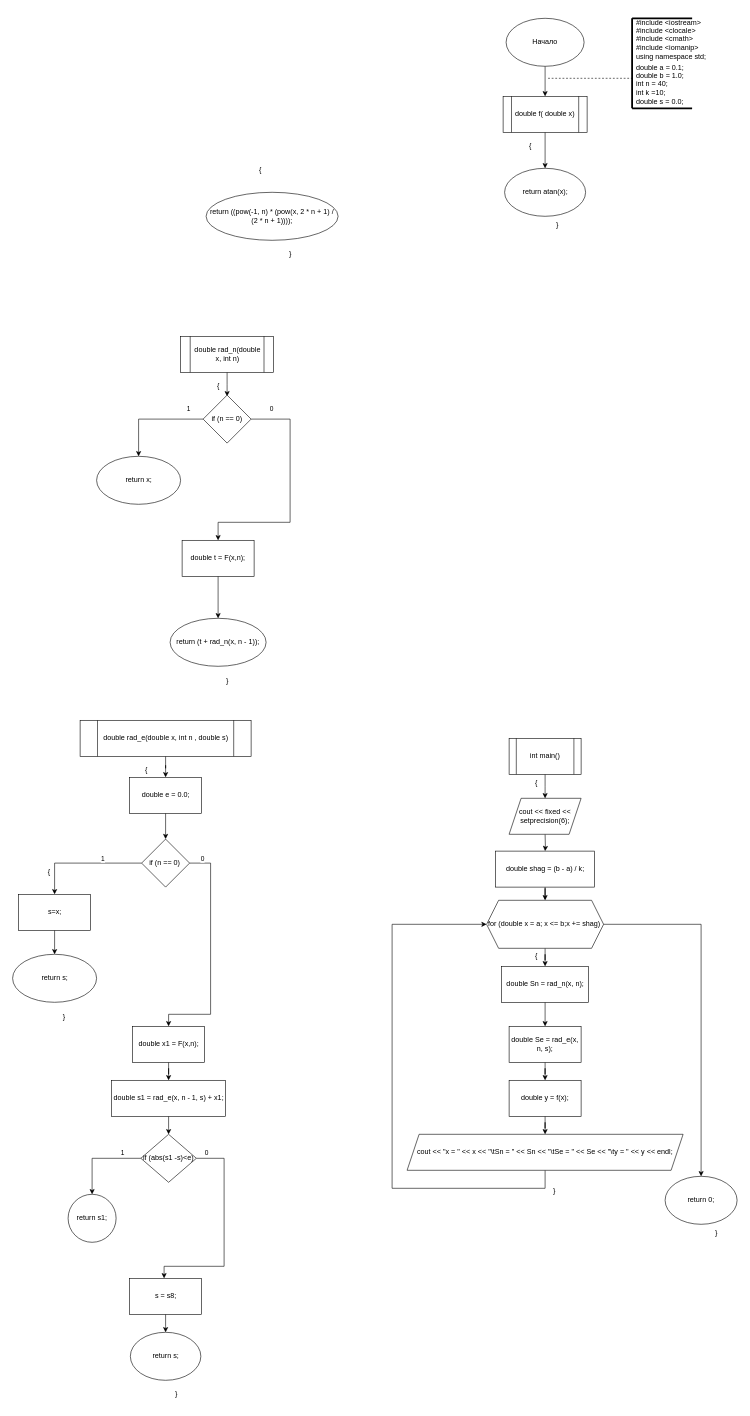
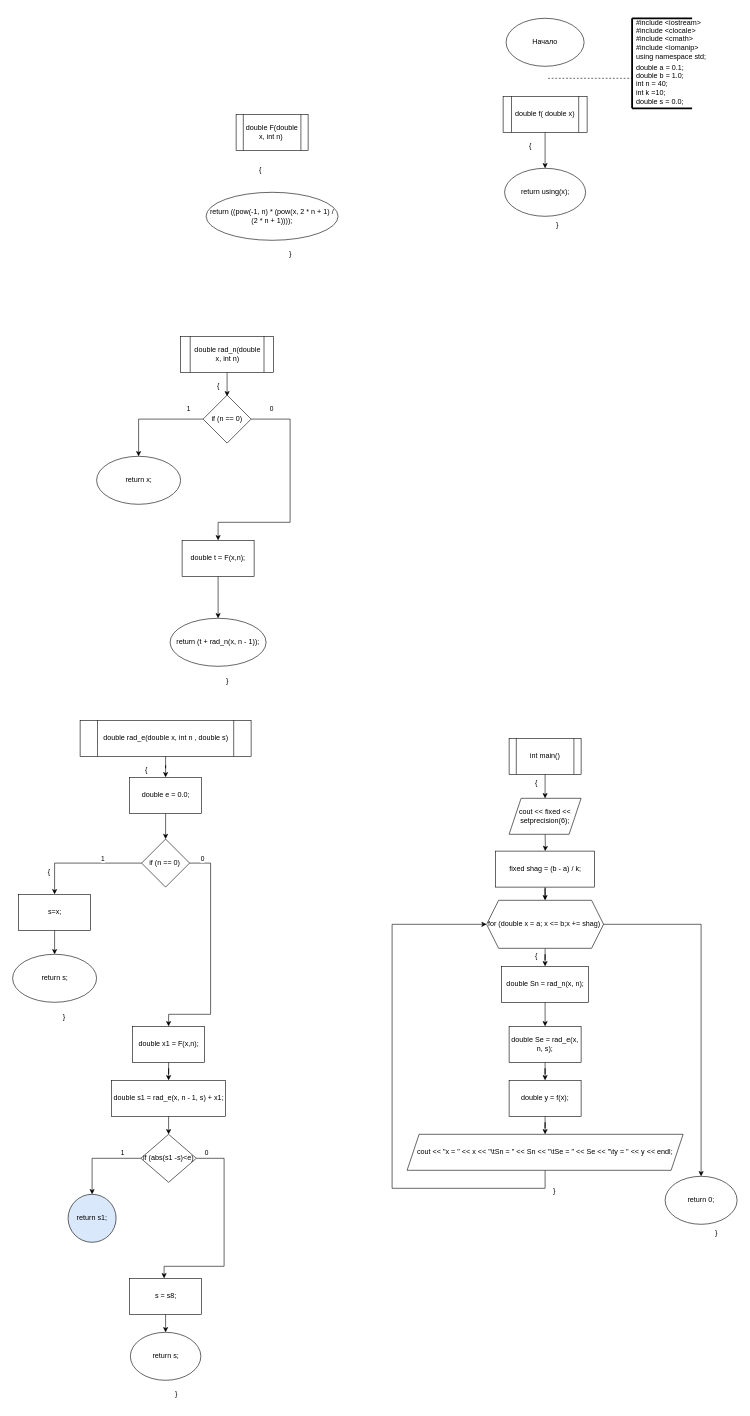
  <mxCell id="0" />
  <mxCell id="1" parent="0" />
- <mxCell id="2" value="" style="edgeStyle=orthogonalEdgeStyle;rounded=0;orthogonalLoop=1;jettySize=auto;html=1;" parent="1" source="3" target="5" edge="1"><mxGeometry relative="1" as="geometry" /></mxCell>
  <mxCell id="3" value="Начало" style="ellipse;whiteSpace=wrap;html=1;" parent="1" vertex="1"><mxGeometry x="843" width="130" height="80" as="geometry" y="30" /></mxCell>
  <mxCell id="4" value="" style="edgeStyle=orthogonalEdgeStyle;rounded=0;orthogonalLoop=1;jettySize=auto;html=1;" parent="1" source="5" target="6" edge="1"><mxGeometry relative="1" as="geometry" /></mxCell>
  <mxCell id="5" value="double f( double x)" style="shape=process;whiteSpace=wrap;html=1;backgroundOutline=1;" parent="1" vertex="1"><mxGeometry x="838" y="160" width="140" height="60" as="geometry" /></mxCell>
- <mxCell id="6" value="return atan(x);" style="ellipse;whiteSpace=wrap;html=1;" parent="1" vertex="1"><mxGeometry x="840.5" y="280" width="135" height="80" as="geometry" /></mxCell>
+ <mxCell id="6" value="return using(x);" style="ellipse;whiteSpace=wrap;html=1;" parent="1" vertex="1"><mxGeometry x="840.5" y="280" width="135" height="80" as="geometry" /></mxCell>
  <mxCell id="7" value="{" style="text;html=1;align=center;verticalAlign=middle;resizable=0;points=[];autosize=1;strokeColor=none;fillColor=none;" parent="1" vertex="1"><mxGeometry x="868" y="228" width="30" height="30" as="geometry" /></mxCell>
  <mxCell id="8" value="}" style="text;html=1;align=center;verticalAlign=middle;resizable=0;points=[];autosize=1;strokeColor=none;fillColor=none;" parent="1" vertex="1"><mxGeometry x="913" y="360" width="30" height="30" as="geometry" /></mxCell>
  <mxCell id="9" value="" style="edgeStyle=orthogonalEdgeStyle;rounded=0;orthogonalLoop=1;jettySize=auto;html=1;" parent="1" source="10" edge="1"><mxGeometry relative="1" as="geometry"><mxPoint x="378" y="660" as="targetPoint" /></mxGeometry></mxCell>
  <mxCell id="10" value="double rad_n(double x, int n)" style="shape=process;whiteSpace=wrap;html=1;backgroundOutline=1;" parent="1" vertex="1"><mxGeometry x="300.5" y="560" width="155" height="60" as="geometry" /></mxCell>
  <mxCell id="11" value="{" style="text;html=1;align=center;verticalAlign=middle;resizable=0;points=[];autosize=1;strokeColor=none;fillColor=none;" parent="1" vertex="1"><mxGeometry x="348" y="628" width="30" height="30" as="geometry" /></mxCell>
  <mxCell id="12" value="" style="edgeStyle=orthogonalEdgeStyle;rounded=0;orthogonalLoop=1;jettySize=auto;html=1;exitX=0.5;exitY=1;exitDx=0;exitDy=0;" parent="1" target="16" edge="1"><mxGeometry relative="1" as="geometry"><mxPoint x="908" y="1390" as="sourcePoint" /></mxGeometry></mxCell>
  <mxCell id="13" style="edgeStyle=orthogonalEdgeStyle;rounded=0;orthogonalLoop=1;jettySize=auto;html=1;exitX=0.5;exitY=1;exitDx=0;exitDy=0;entryX=0.5;entryY=0;entryDx=0;entryDy=0;" edge="1" parent="1" source="14"><mxGeometry relative="1" as="geometry"><mxPoint x="908" y="1330" as="targetPoint" /></mxGeometry></mxCell>
  <mxCell id="14" value="int main()" style="shape=process;whiteSpace=wrap;html=1;backgroundOutline=1;" parent="1" vertex="1"><mxGeometry x="848" y="1230" width="120" height="60" as="geometry" /></mxCell>
  <mxCell id="15" value="" style="edgeStyle=orthogonalEdgeStyle;rounded=0;orthogonalLoop=1;jettySize=auto;html=1;" parent="1" source="16" target="19" edge="1"><mxGeometry relative="1" as="geometry" /></mxCell>
- <mxCell id="16" value="double shag = (b - a) / k;" style="whiteSpace=wrap;html=1;" parent="1" vertex="1"><mxGeometry x="825.5" y="1418" width="165" height="60" as="geometry" /></mxCell>
+ <mxCell id="16" value="fixed shag = (b - a) / k;" style="whiteSpace=wrap;html=1;" parent="1" vertex="1"><mxGeometry x="825.5" y="1418" width="165" height="60" as="geometry" /></mxCell>
  <mxCell id="17" value="{" style="text;html=1;align=center;verticalAlign=middle;resizable=0;points=[];autosize=1;strokeColor=none;fillColor=none;" parent="1" vertex="1"><mxGeometry x="878" y="1290" width="30" height="30" as="geometry" /></mxCell>
  <mxCell id="18" value="" style="edgeStyle=orthogonalEdgeStyle;rounded=0;orthogonalLoop=1;jettySize=auto;html=1;" parent="1" source="19" target="21" edge="1"><mxGeometry relative="1" as="geometry" /></mxCell>
  <mxCell id="19" value="for (double x = a; x &amp;lt;= b;x += shag)&amp;nbsp;" style="shape=hexagon;perimeter=hexagonPerimeter2;whiteSpace=wrap;html=1;fixedSize=1;" parent="1" vertex="1"><mxGeometry x="810.5" y="1500" width="195" height="80" as="geometry" /></mxCell>
  <mxCell id="20" value="" style="edgeStyle=orthogonalEdgeStyle;rounded=0;orthogonalLoop=1;jettySize=auto;html=1;" parent="1" source="21" target="23" edge="1"><mxGeometry relative="1" as="geometry" /></mxCell>
  <mxCell id="21" value="double Sn = rad_n(x, n);" style="whiteSpace=wrap;html=1;" parent="1" vertex="1"><mxGeometry x="835.5" y="1610" width="145" height="60" as="geometry" /></mxCell>
  <mxCell id="22" value="" style="edgeStyle=orthogonalEdgeStyle;rounded=0;orthogonalLoop=1;jettySize=auto;html=1;" parent="1" source="23" target="26" edge="1"><mxGeometry relative="1" as="geometry" /></mxCell>
  <mxCell id="23" value="double Se = rad_e(x, n, s);" style="whiteSpace=wrap;html=1;" parent="1" vertex="1"><mxGeometry x="848" y="1710" width="120" height="60" as="geometry" /></mxCell>
  <mxCell id="24" value="{" style="text;html=1;align=center;verticalAlign=middle;resizable=0;points=[];autosize=1;strokeColor=none;fillColor=none;" parent="1" vertex="1"><mxGeometry x="878" y="1578" width="30" height="30" as="geometry" /></mxCell>
  <mxCell id="25" value="" style="edgeStyle=orthogonalEdgeStyle;rounded=0;orthogonalLoop=1;jettySize=auto;html=1;" parent="1" source="26" target="28" edge="1"><mxGeometry relative="1" as="geometry" /></mxCell>
  <mxCell id="26" value="double y = f(x);" style="whiteSpace=wrap;html=1;" parent="1" vertex="1"><mxGeometry x="848" y="1800" width="120" height="60" as="geometry" /></mxCell>
  <mxCell id="27" style="edgeStyle=orthogonalEdgeStyle;rounded=0;orthogonalLoop=1;jettySize=auto;html=1;exitX=0.5;exitY=1;exitDx=0;exitDy=0;entryX=0;entryY=0.5;entryDx=0;entryDy=0;" parent="1" source="28" target="19" edge="1"><mxGeometry relative="1" as="geometry"><mxPoint x="743" y="1660" as="targetPoint" /><Array as="points"><mxPoint x="908" y="1980" /><mxPoint x="653" y="1980" /><mxPoint x="653" y="1540" /></Array></mxGeometry></mxCell>
  <mxCell id="28" value="cout &amp;lt;&amp;lt; &quot;x = &quot; &amp;lt;&amp;lt; x &amp;lt;&amp;lt; &quot;\tSn = &quot; &amp;lt;&amp;lt; Sn &amp;lt;&amp;lt; &quot;\tSe = &quot; &amp;lt;&amp;lt; Se &amp;lt;&amp;lt; &quot;\ty = &quot; &amp;lt;&amp;lt; y &amp;lt;&amp;lt; endl;" style="shape=parallelogram;perimeter=parallelogramPerimeter;whiteSpace=wrap;html=1;fixedSize=1;" parent="1" vertex="1"><mxGeometry x="678" y="1890" width="460" height="60" as="geometry" /></mxCell>
  <mxCell id="29" value="}" style="text;html=1;align=center;verticalAlign=middle;resizable=0;points=[];autosize=1;strokeColor=none;fillColor=none;" parent="1" vertex="1"><mxGeometry x="908" y="1970" width="30" height="30" as="geometry" /></mxCell>
  <mxCell id="30" value="}" style="text;html=1;align=center;verticalAlign=middle;resizable=0;points=[];autosize=1;strokeColor=none;fillColor=none;" parent="1" vertex="1"><mxGeometry x="1178" y="2040" width="30" height="30" as="geometry" /></mxCell>
  <mxCell id="31" value="" style="endArrow=none;html=1;rounded=0;strokeWidth=3;" parent="1" edge="1"><mxGeometry width="50" height="50" relative="1" as="geometry"><mxPoint x="1053" y="180" as="sourcePoint" /><mxPoint x="1053" as="targetPoint" y="30" /></mxGeometry></mxCell>
  <mxCell id="32" value="&lt;div&gt;#include &amp;lt;iostream&amp;gt;&lt;/div&gt;&lt;div&gt;#include &amp;lt;clocale&amp;gt;&lt;/div&gt;&lt;div&gt;#include &amp;lt;cmath&amp;gt;&lt;/div&gt;&lt;div&gt;#include &amp;lt;iomanip&amp;gt;&lt;/div&gt;&lt;div&gt;using namespace std;&lt;/div&gt;" style="text;html=1;align=left;verticalAlign=middle;resizable=0;points=[];autosize=1;strokeColor=none;fillColor=none;" parent="1" vertex="1"><mxGeometry x="1058" y="20" width="140" height="90" as="geometry" /></mxCell>
  <mxCell id="33" value="&lt;div&gt;double a = 0.1;&lt;/div&gt;&lt;div&gt;double b = 1.0;&lt;/div&gt;&lt;div&gt;&lt;span style=&quot;background-color: initial;&quot;&gt;int n = 40;&lt;/span&gt;&lt;/div&gt;&lt;div&gt;int k =10;&lt;/div&gt;&lt;div&gt;double s = 0.0;&lt;/div&gt;" style="text;html=1;align=left;verticalAlign=middle;resizable=0;points=[];autosize=1;strokeColor=none;fillColor=none;" parent="1" vertex="1"><mxGeometry x="1058" y="95" width="100" height="90" as="geometry" /></mxCell>
  <mxCell id="34" value="" style="edgeStyle=orthogonalEdgeStyle;rounded=0;orthogonalLoop=1;jettySize=auto;html=1;exitX=1;exitY=0.5;exitDx=0;exitDy=0;" parent="1" source="19" target="35" edge="1"><mxGeometry relative="1" as="geometry"><mxPoint x="1173" y="2060" as="targetPoint" /><mxPoint x="1006" y="1540" as="sourcePoint" /></mxGeometry></mxCell>
  <mxCell id="35" value="return 0;" style="ellipse;whiteSpace=wrap;html=1;" parent="1" vertex="1"><mxGeometry x="1108" y="1960" width="120" height="80" as="geometry" /></mxCell>
+ <mxCell id="36" value="double F(double x, int n)&amp;nbsp;" style="shape=process;whiteSpace=wrap;html=1;backgroundOutline=1;" parent="1" vertex="1"><mxGeometry x="393" y="190" width="120" height="60" as="geometry" /></mxCell>
  <mxCell id="37" value="return ((pow(-1, n) * (pow(x, 2 * n + 1) / (2 * n + 1))));" style="ellipse;whiteSpace=wrap;html=1;" parent="1" vertex="1"><mxGeometry x="343" y="320" width="220" height="80" as="geometry" /></mxCell>
  <mxCell id="38" value="{" style="text;html=1;align=center;verticalAlign=middle;resizable=0;points=[];autosize=1;strokeColor=none;fillColor=none;" parent="1" vertex="1"><mxGeometry x="418" y="268" width="30" height="30" as="geometry" /></mxCell>
  <mxCell id="39" value="}" style="text;html=1;align=center;verticalAlign=middle;resizable=0;points=[];autosize=1;strokeColor=none;fillColor=none;" parent="1" vertex="1"><mxGeometry x="468" y="408" width="30" height="30" as="geometry" /></mxCell>
  <mxCell id="40" value="" style="edgeStyle=orthogonalEdgeStyle;rounded=0;orthogonalLoop=1;jettySize=auto;html=1;" parent="1" source="42" target="43" edge="1"><mxGeometry relative="1" as="geometry" /></mxCell>
  <mxCell id="41" value="1" style="edgeLabel;html=1;align=center;verticalAlign=middle;resizable=0;points=[];" parent="40" vertex="1" connectable="0"><mxGeometry x="-0.724" y="3" relative="1" as="geometry"><mxPoint x="-2" y="-21" as="offset" /></mxGeometry></mxCell>
  <mxCell id="42" value="if (n == 0)" style="rhombus;whiteSpace=wrap;html=1;" parent="1" vertex="1"><mxGeometry x="338" y="658" width="80" height="80" as="geometry" /></mxCell>
  <mxCell id="43" value="return x;" style="ellipse;whiteSpace=wrap;html=1;" parent="1" vertex="1"><mxGeometry x="160.5" y="760" width="140" height="80" as="geometry" /></mxCell>
  <mxCell id="44" value="" style="endArrow=classic;html=1;rounded=0;exitX=1;exitY=0.5;exitDx=0;exitDy=0;" parent="1" source="42" target="47" edge="1"><mxGeometry width="50" height="50" relative="1" as="geometry"><mxPoint x="443" y="950" as="sourcePoint" /><mxPoint x="363" y="920" as="targetPoint" /><Array as="points"><mxPoint x="483" y="698" /><mxPoint x="483" y="870" /><mxPoint x="363" y="870" /></Array></mxGeometry></mxCell>
  <mxCell id="45" value="0" style="edgeLabel;html=1;align=center;verticalAlign=middle;resizable=0;points=[];" parent="44" vertex="1" connectable="0"><mxGeometry x="-0.812" y="1" relative="1" as="geometry"><mxPoint x="-3" y="-17" as="offset" /></mxGeometry></mxCell>
  <mxCell id="46" value="" style="edgeStyle=orthogonalEdgeStyle;rounded=0;orthogonalLoop=1;jettySize=auto;html=1;" parent="1" source="47" target="48" edge="1"><mxGeometry relative="1" as="geometry" /></mxCell>
  <mxCell id="47" value="double t = F(x,n);" style="rounded=0;whiteSpace=wrap;html=1;" parent="1" vertex="1"><mxGeometry x="303" y="900" width="120" height="60" as="geometry" /></mxCell>
  <mxCell id="48" value="return (t + rad_n(x, n - 1));" style="ellipse;whiteSpace=wrap;html=1;rounded=0;" parent="1" vertex="1"><mxGeometry x="283" y="1030" width="160" height="80" as="geometry" /></mxCell>
  <mxCell id="49" value="}" style="text;html=1;align=center;verticalAlign=middle;resizable=0;points=[];autosize=1;strokeColor=none;fillColor=none;" parent="1" vertex="1"><mxGeometry x="363" y="1120" width="30" height="30" as="geometry" /></mxCell>
  <mxCell id="50" value="" style="edgeStyle=orthogonalEdgeStyle;rounded=0;orthogonalLoop=1;jettySize=auto;html=1;" parent="1" source="51" target="53" edge="1"><mxGeometry relative="1" as="geometry" /></mxCell>
  <mxCell id="51" value="double rad_e(double x, int n , double s)" style="shape=process;whiteSpace=wrap;html=1;backgroundOutline=1;" parent="1" vertex="1"><mxGeometry x="133" y="1200" width="285" height="60" as="geometry" /></mxCell>
  <mxCell id="52" value="" style="edgeStyle=orthogonalEdgeStyle;rounded=0;orthogonalLoop=1;jettySize=auto;html=1;" parent="1" source="53" target="58" edge="1"><mxGeometry relative="1" as="geometry" /></mxCell>
  <mxCell id="53" value="double e = 0.0;" style="whiteSpace=wrap;html=1;" parent="1" vertex="1"><mxGeometry x="215.5" y="1295" width="120" height="60" as="geometry" /></mxCell>
  <mxCell id="54" value="" style="edgeStyle=orthogonalEdgeStyle;rounded=0;orthogonalLoop=1;jettySize=auto;html=1;" parent="1" source="58" target="60" edge="1"><mxGeometry relative="1" as="geometry" /></mxCell>
  <mxCell id="55" value="1" style="edgeLabel;html=1;align=center;verticalAlign=middle;resizable=0;points=[];" parent="54" vertex="1" connectable="0"><mxGeometry x="-0.341" y="1" relative="1" as="geometry"><mxPoint y="-9" as="offset" /></mxGeometry></mxCell>
  <mxCell id="56" style="edgeStyle=orthogonalEdgeStyle;rounded=0;orthogonalLoop=1;jettySize=auto;html=1;exitX=1;exitY=0.5;exitDx=0;exitDy=0;" parent="1" source="58" edge="1"><mxGeometry relative="1" as="geometry"><mxPoint x="280.5" y="1710" as="targetPoint" /><Array as="points"><mxPoint x="350.5" y="1438" /><mxPoint x="350.5" y="1690" /></Array></mxGeometry></mxCell>
  <mxCell id="57" value="0" style="edgeLabel;html=1;align=center;verticalAlign=middle;resizable=0;points=[];" parent="56" vertex="1" connectable="0"><mxGeometry x="-0.899" relative="1" as="geometry"><mxPoint x="2" y="-8" as="offset" /></mxGeometry></mxCell>
  <mxCell id="58" value="if (n == 0)&amp;nbsp;" style="rhombus;whiteSpace=wrap;html=1;" parent="1" vertex="1"><mxGeometry x="235.5" y="1398" width="80" height="80" as="geometry" /></mxCell>
  <mxCell id="59" value="" style="edgeStyle=orthogonalEdgeStyle;rounded=0;orthogonalLoop=1;jettySize=auto;html=1;" parent="1" source="60" target="62" edge="1"><mxGeometry relative="1" as="geometry" /></mxCell>
  <mxCell id="60" value="s=x;" style="whiteSpace=wrap;html=1;" parent="1" vertex="1"><mxGeometry x="30.5" y="1490" width="120" height="60" as="geometry" /></mxCell>
  <mxCell id="61" value="{" style="text;html=1;align=center;verticalAlign=middle;resizable=0;points=[];autosize=1;strokeColor=none;fillColor=none;" parent="1" vertex="1"><mxGeometry x="65.5" y="1438" width="30" height="30" as="geometry" /></mxCell>
  <mxCell id="62" value="return s;" style="ellipse;whiteSpace=wrap;html=1;" parent="1" vertex="1"><mxGeometry x="20.5" y="1590" width="140" height="80" as="geometry" /></mxCell>
  <mxCell id="63" value="}" style="text;html=1;align=center;verticalAlign=middle;resizable=0;points=[];autosize=1;strokeColor=none;fillColor=none;" parent="1" vertex="1"><mxGeometry x="90.5" y="1680" width="30" height="30" as="geometry" /></mxCell>
  <mxCell id="64" value="" style="edgeStyle=orthogonalEdgeStyle;rounded=0;orthogonalLoop=1;jettySize=auto;html=1;" parent="1" source="65" target="67" edge="1"><mxGeometry relative="1" as="geometry" /></mxCell>
  <mxCell id="65" value="double x1 = F(x,n);" style="whiteSpace=wrap;html=1;" parent="1" vertex="1"><mxGeometry x="220.5" y="1710" width="120" height="60" as="geometry" /></mxCell>
  <mxCell id="66" value="" style="edgeStyle=orthogonalEdgeStyle;rounded=0;orthogonalLoop=1;jettySize=auto;html=1;" parent="1" source="67" edge="1"><mxGeometry relative="1" as="geometry"><mxPoint x="280.5" y="1890" as="targetPoint" /></mxGeometry></mxCell>
  <mxCell id="67" value="double s1 = rad_e(x, n - 1, s) + x1;" style="whiteSpace=wrap;html=1;" parent="1" vertex="1"><mxGeometry x="185.5" y="1800" width="190" height="60" as="geometry" /></mxCell>
  <mxCell id="68" value="" style="edgeStyle=orthogonalEdgeStyle;rounded=0;orthogonalLoop=1;jettySize=auto;html=1;" parent="1" source="72" target="73" edge="1"><mxGeometry relative="1" as="geometry" /></mxCell>
  <mxCell id="69" value="1" style="edgeLabel;html=1;align=center;verticalAlign=middle;resizable=0;points=[];" parent="68" vertex="1" connectable="0"><mxGeometry x="-0.565" y="2" relative="1" as="geometry"><mxPoint y="-12" as="offset" /></mxGeometry></mxCell>
  <mxCell id="70" style="edgeStyle=orthogonalEdgeStyle;rounded=0;orthogonalLoop=1;jettySize=auto;html=1;exitX=1;exitY=0.5;exitDx=0;exitDy=0;" parent="1" source="72" edge="1"><mxGeometry relative="1" as="geometry"><mxPoint x="273" y="2130" as="targetPoint" /><Array as="points"><mxPoint x="373" y="1930" /><mxPoint x="373" y="2110" /></Array></mxGeometry></mxCell>
  <mxCell id="71" value="0" style="edgeLabel;html=1;align=center;verticalAlign=middle;resizable=0;points=[];" parent="70" vertex="1" connectable="0"><mxGeometry x="-0.92" y="-1" relative="1" as="geometry"><mxPoint x="3" y="-11" as="offset" /></mxGeometry></mxCell>
  <mxCell id="72" value="if (abs(s1 -s)&amp;lt;e)" style="rhombus;whiteSpace=wrap;html=1;" parent="1" vertex="1"><mxGeometry x="234.25" y="1890" width="92.5" height="80" as="geometry" /></mxCell>
- <mxCell id="73" value="return s1;" style="ellipse;whiteSpace=wrap;html=1;" parent="1" vertex="1"><mxGeometry x="113" y="1990" width="80" height="80" as="geometry" /></mxCell>
+ <mxCell id="73" value="return s1;" style="ellipse;whiteSpace=wrap;html=1;fillColor=#dae8fc;" parent="1" vertex="1"><mxGeometry x="113" y="1990" width="80" height="80" as="geometry" /></mxCell>
  <mxCell id="74" value="" style="edgeStyle=orthogonalEdgeStyle;rounded=0;orthogonalLoop=1;jettySize=auto;html=1;" parent="1" source="75" target="76" edge="1"><mxGeometry relative="1" as="geometry" /></mxCell>
  <mxCell id="75" value="s = s8;" style="whiteSpace=wrap;html=1;" parent="1" vertex="1"><mxGeometry x="215.5" y="2130" width="120" height="60" as="geometry" /></mxCell>
  <mxCell id="76" value="return s;" style="ellipse;whiteSpace=wrap;html=1;" parent="1" vertex="1"><mxGeometry x="216.75" y="2220" width="117.5" height="80" as="geometry" /></mxCell>
  <mxCell id="77" value="}" style="text;html=1;align=center;verticalAlign=middle;resizable=0;points=[];autosize=1;strokeColor=none;fillColor=none;" parent="1" vertex="1"><mxGeometry x="278" y="2308" width="30" height="30" as="geometry" /></mxCell>
  <mxCell id="78" value="{" style="text;html=1;align=center;verticalAlign=middle;resizable=0;points=[];autosize=1;strokeColor=none;fillColor=none;" parent="1" vertex="1"><mxGeometry x="228" y="1268" width="30" height="30" as="geometry" /></mxCell>
  <mxCell id="79" value="" style="endArrow=none;dashed=1;html=1;rounded=0;" parent="1" edge="1"><mxGeometry width="50" height="50" relative="1" as="geometry"><mxPoint x="913" y="130" as="sourcePoint" /><mxPoint x="1053" y="130" as="targetPoint" /></mxGeometry></mxCell>
  <mxCell id="80" value="" style="endArrow=none;html=1;rounded=0;strokeWidth=3;" edge="1" parent="1"><mxGeometry width="50" height="50" relative="1" as="geometry"><mxPoint x="1053" y="180" as="sourcePoint" /><mxPoint x="1153" y="180" as="targetPoint" /></mxGeometry></mxCell>
  <mxCell id="81" value="" style="endArrow=none;html=1;rounded=0;strokeWidth=3;entryX=0.679;entryY=0.111;entryDx=0;entryDy=0;entryPerimeter=0;" edge="1" parent="1" target="32"><mxGeometry width="50" height="50" relative="1" as="geometry"><mxPoint x="1053" as="sourcePoint" y="30" /><mxPoint x="1143" y="60" as="targetPoint" /></mxGeometry></mxCell>
  <mxCell id="82" value="cout &amp;lt;&amp;lt; fixed &amp;lt;&amp;lt; setprecision(6);" style="shape=parallelogram;perimeter=parallelogramPerimeter;whiteSpace=wrap;html=1;fixedSize=1;" vertex="1" parent="1"><mxGeometry x="848" y="1330" width="120" height="60" as="geometry" /></mxCell>
